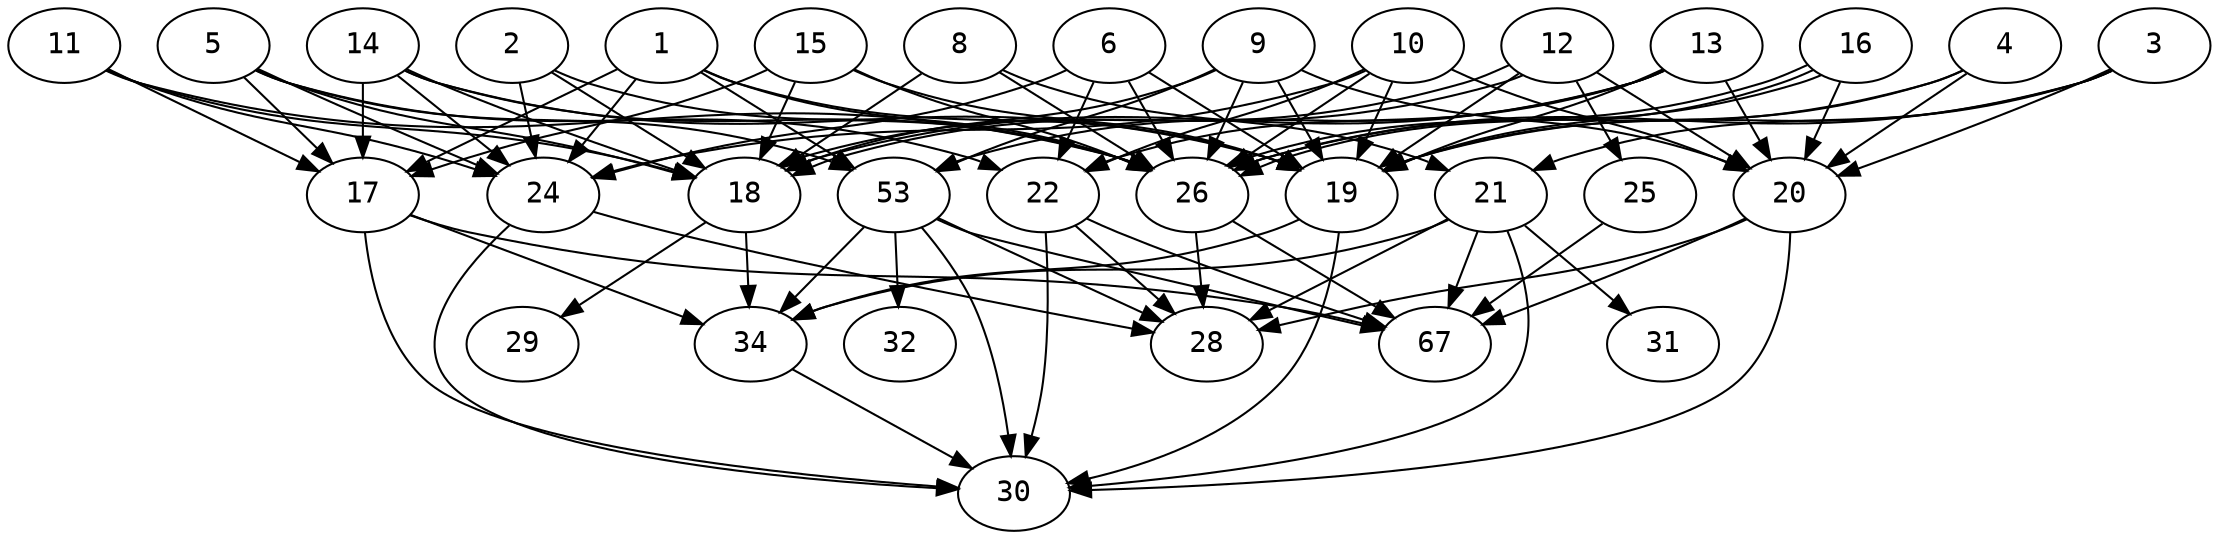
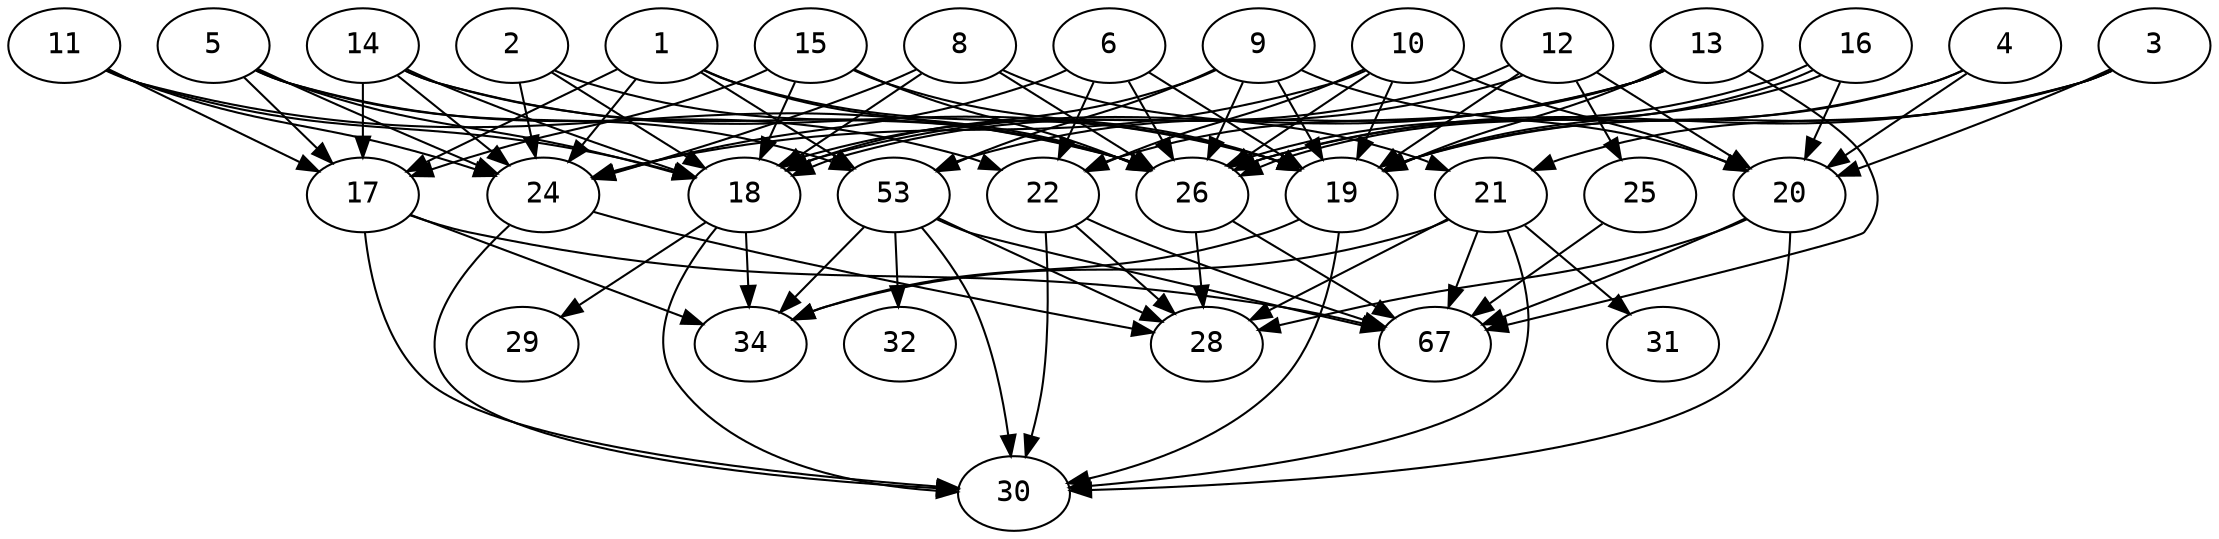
  digraph {
    fontname="DejaVu Sans Mono"
    node [alpha=0.07 fontname="DejaVu Sans Mono"]
    edge [fontname="DejaVu Sans Mono"]
    1 [alpha=0.04 expect_size=10491749583469286]
    17 [alpha=0.10 expect_size=46927969993688612864]
    19 [alpha=0.10 expect_size=1161092880445279830016]
    n4 [alpha=0.15 expect_size=172357372925928608 label=53]
    24 [alpha=0.17 expect_size=119307671007102736]
    26 [alpha=0.19 expect_size=3321393155197925888]
    n7 [alpha=0.02 expect_size=11706017732339104219136 label=67]
    30 [alpha=0.11 expect_size=131751503505414320]
    34 [alpha=0.16 expect_size=17825758917596180119552]
    28 [alpha=0.19 expect_size=739422477022185088]
    32 [alpha=0.19 expect_size=2796187249006816002048]
    2 [alpha=0.12 expect_size=9039960360427813076992]
    18 [expect_size=13775744388548263936000]
    29 [alpha=0.05 expect_size=8061764995823731474432]
    3 [alpha=0.15 expect_size=6078978576486613]
    20 [expect_size=882769044498833997824]
    21 [expect_size=168404046233600640]
    31 [alpha=0.08 expect_size=4597514221168044802048]
    4 [expect_size=9472639937840850]
    5 [alpha=0.13 expect_size=2185456482400093440]
    22 [alpha=0.14 expect_size=85324243017199568]
    6 [alpha=0.09 expect_size=2406265554057569280]
    25 [alpha=0.08 expect_size=49376463758131664]
    8 [alpha=0.05 expect_size=15888489418707116]
    9 [alpha=0.09 expect_size=7525907743910886400]
    10 [alpha=0.11 expect_size=3364655786444650971136]
    11 [alpha=0.16 expect_size=20263003868206512]
    12 [alpha=0.17 expect_size=574436506488509825024]
    13 [alpha=0.00 expect_size=180228840226816000000]
    14 [alpha=0.04 expect_size=3780432951222612992]
    15 [alpha=0.06 expect_size=139883211248899552]
    16 [alpha=0.13 expect_size=46827783227457504]
    1 -> 17
    1 -> 19
    1 -> n4
    1 -> 24
    1 -> 26
    17 -> n7
    17 -> 30
    17 -> 34
    19 -> 30
    19 -> 34
    n4 -> n7
    n4 -> 30
    n4 -> 34
    n4 -> 28
    n4 -> 32
    24 -> 30
    24 -> 28
    26 -> n7
    26 -> 28
    2 -> 24
    2 -> 26
    2 -> 18
-   34 -> 30
+   18 -> 30
    18 -> 34
    18 -> 29
    3 -> 19
    3 -> 26
    3 -> 20
    3 -> 21
    20 -> n7
    20 -> 30
    20 -> 28
    21 -> n7
    21 -> 30
    21 -> 34
    21 -> 28
    21 -> 31
    4 -> 19
    4 -> 26
    4 -> 20
    5 -> 17
    5 -> n4
    5 -> 24
    5 -> 18
    5 -> 22
    22 -> n7
    22 -> 30
    22 -> 28
    6 -> 19
    6 -> 24
    6 -> 26
    6 -> 22
    25 -> n7
+   8 -> 24
    8 -> 26
    8 -> 18
    8 -> 21
    9 -> 19
    9 -> n4
    9 -> 26
    9 -> 18
    9 -> 20
    10 -> 19
    10 -> 24
    10 -> 26
    10 -> 20
    10 -> 22
    11 -> 17
    11 -> 24
    11 -> 26
    11 -> 18
    12 -> 19
    12 -> 18
    12 -> 18
    12 -> 20
    12 -> 25
    13 -> 19
    13 -> n4
    13 -> 18
-   13 -> 20
+   13 -> n7
    13 -> 22
    14 -> 17
    14 -> 19
    14 -> 24
    14 -> 26
    14 -> 18
    15 -> 17
    15 -> 19
    15 -> 26
    15 -> 18
    16 -> 19
    16 -> 26
    16 -> 26
    16 -> 20
  }
